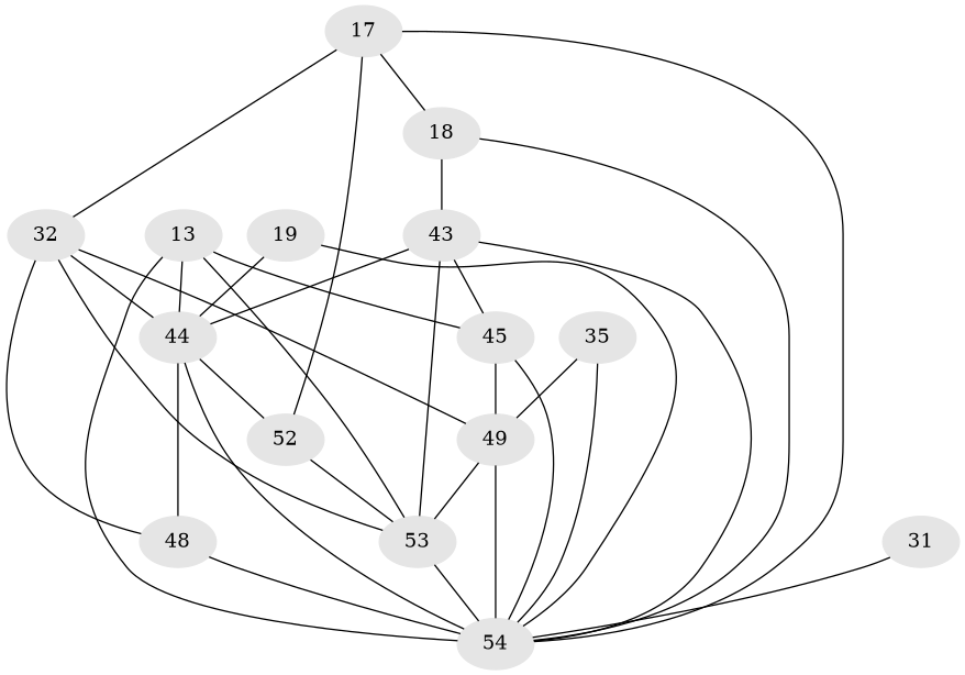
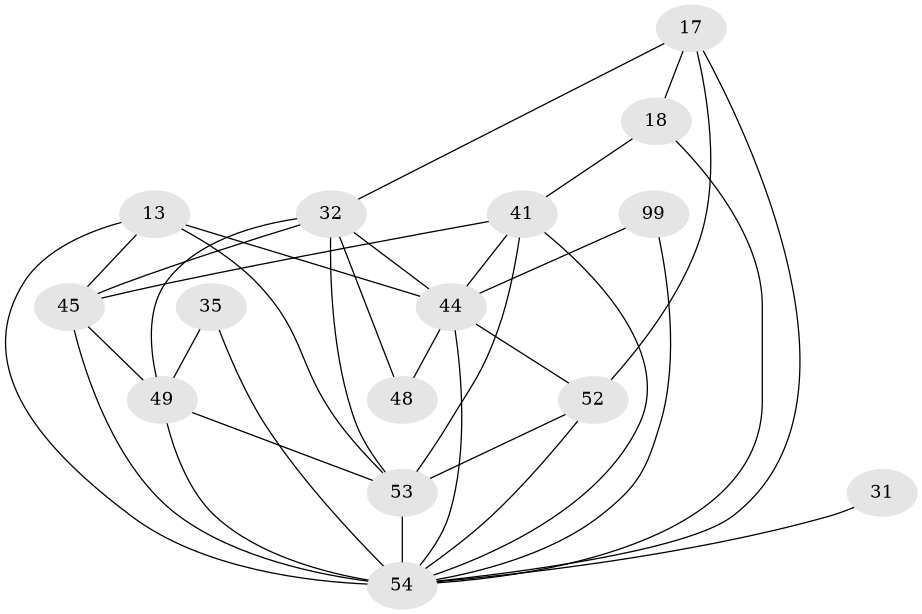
  graph {
    node [color=gray90 style=filled]
    13 [super="+4"]
    44 [super="+11"]
    45 [super="+42+22"]
    53 [super="+39+38"]
    54 [super="+30+33+50+47+37+51"]
    52
    48 [super="+43"]
    49 [super="+5+46"]
    n9 [label=35]
    17 [super="+12"]
    18
    32 [super="+21+25+23"]
-   41 [super="+7+40" label=43]
-   19
+   41 [super="+7+40"]
+   19 [label=99]
    31
    13 -- 44
    13 -- 45 [weight=2]
    13 -- 53 [weight=2]
    13 -- 54
    44 -- 54
    44 -- 52
    44 -- 48
    45 -- 54 [weight=3]
    45 -- 49 [weight=2]
    53 -- 54 [weight=6]
    52 -- 53
-   48 -- 54 [weight=3]
+   52 -- 54 [weight=3]
    49 -- 53
    49 -- 54 [weight=5]
    n9 -- 54
    n9 -- 49 [weight=3]
    17 -- 54
    17 -- 52 [weight=2]
    17 -- 18
    17 -- 32 [weight=2]
    18 -- 54
    18 -- 41 [weight=2]
    32 -- 44
+   32 -- 45 [weight=2]
    32 -- 53 [weight=3]
    32 -- 48 [weight=2]
    32 -- 49
    41 -- 44
    41 -- 45
    41 -- 53 [weight=3]
    41 -- 54
    19 -- 44 [weight=2]
    19 -- 54 [weight=2]
    31 -- 54 [weight=4]
  }
